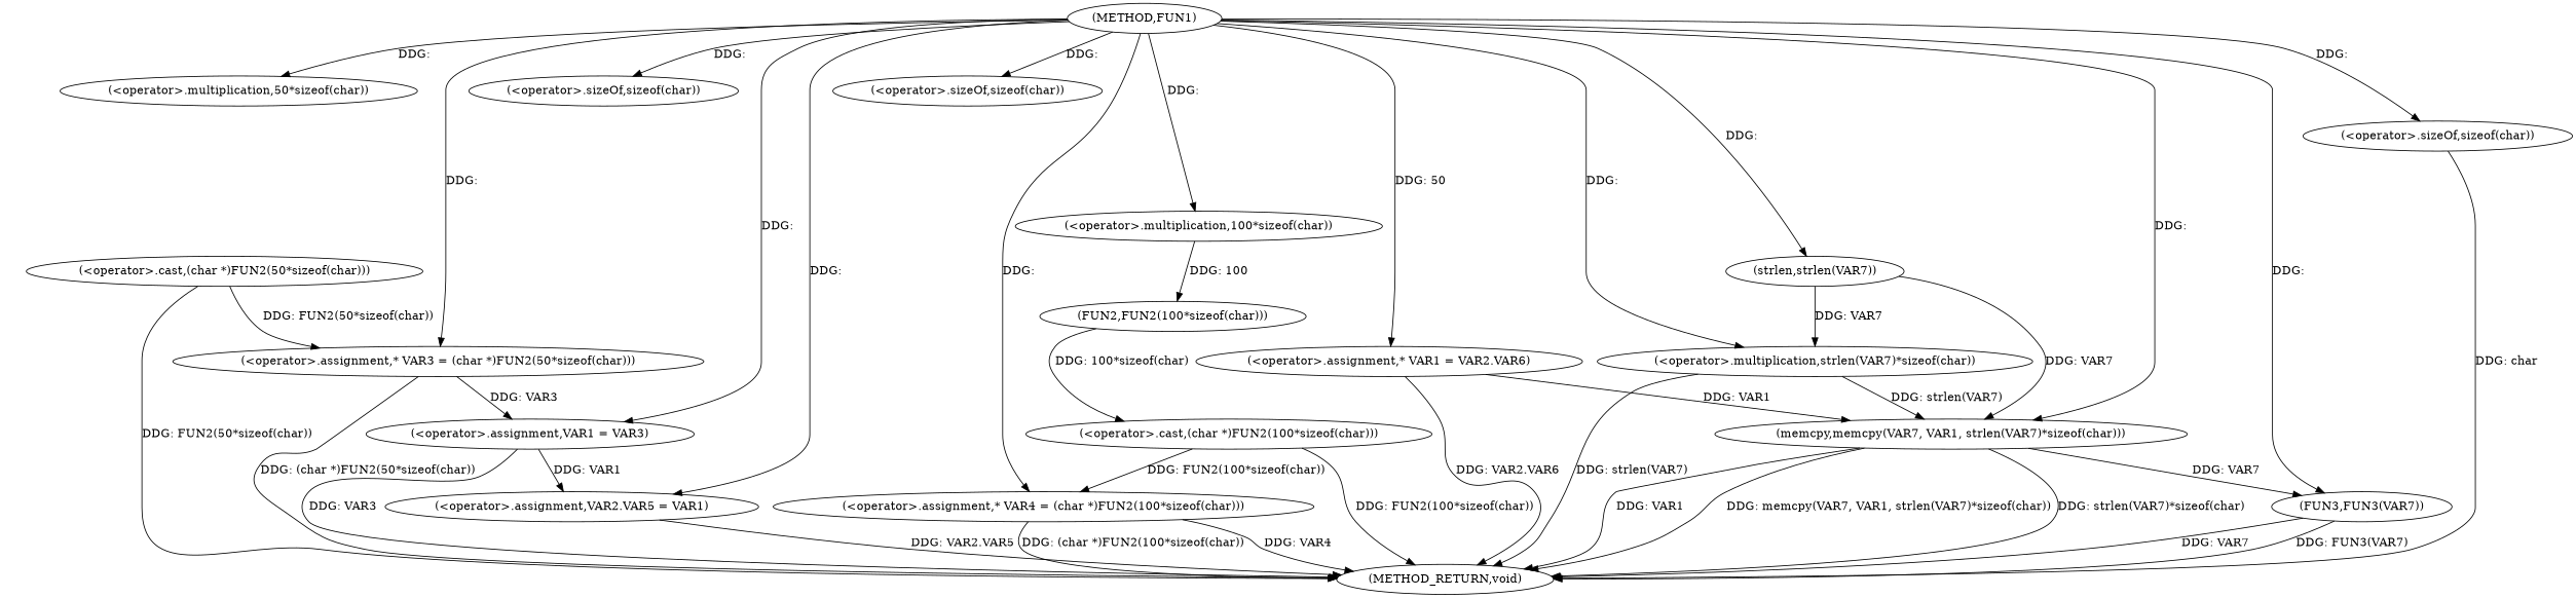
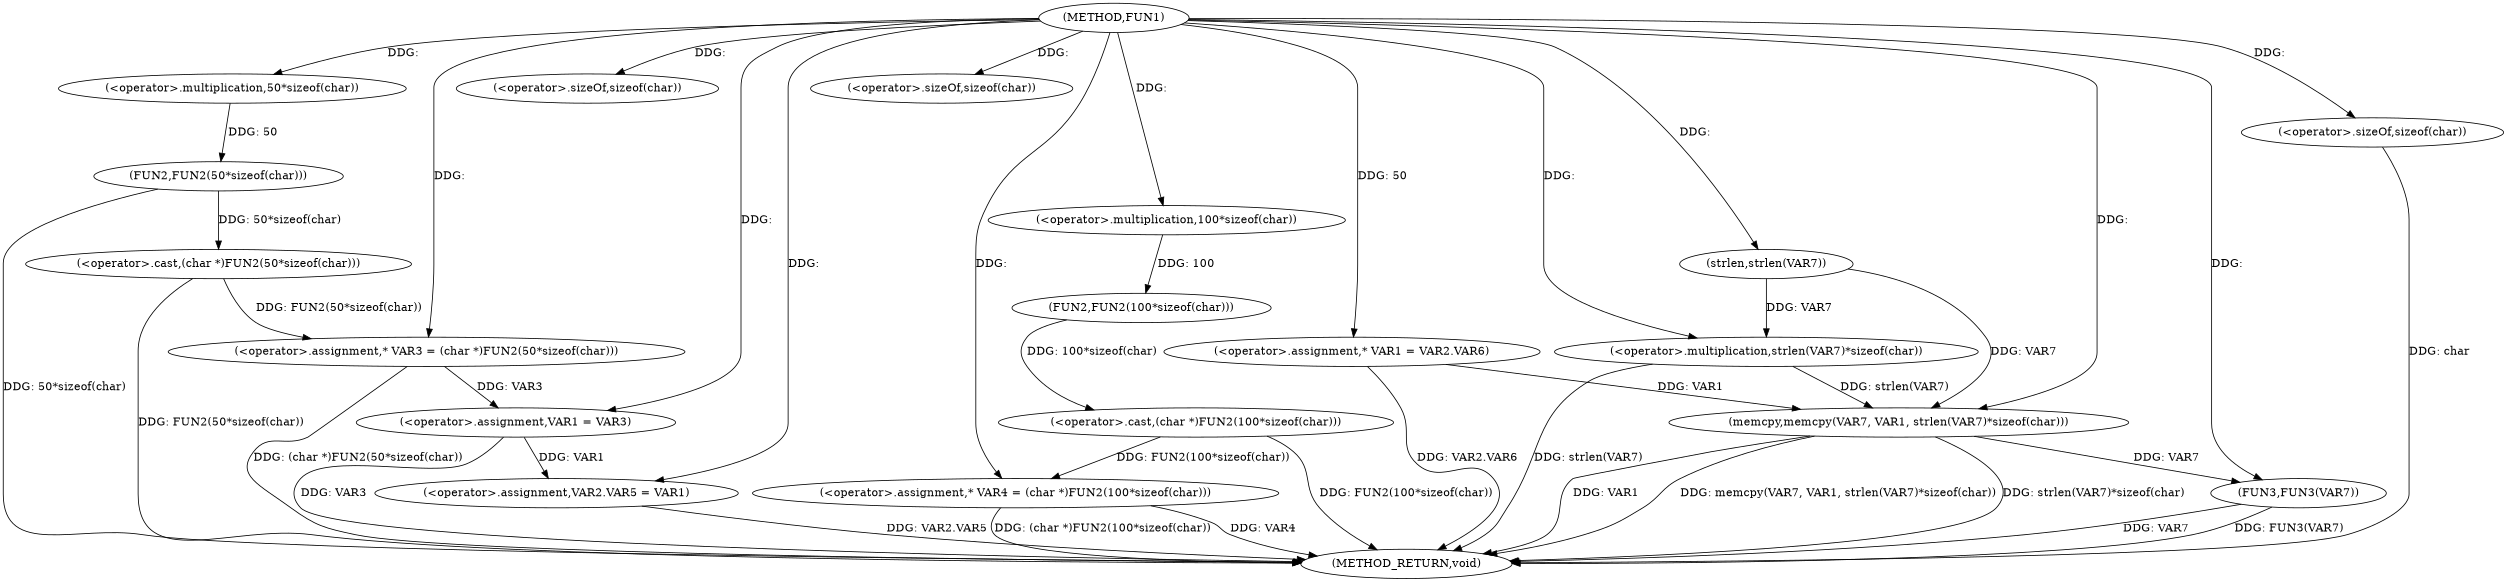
  digraph {
    n1 [label="(METHOD,FUN1)"]
    n2 [label="(<operator>.assignment,* VAR3 = (char *)FUN2(50*sizeof(char)))"]
    n3 [label="(<operator>.multiplication,50*sizeof(char))"]
    n4 [label="(<operator>.sizeOf,sizeof(char))"]
    n5 [label="(<operator>.assignment,* VAR4 = (char *)FUN2(100*sizeof(char)))"]
    n6 [label="(<operator>.multiplication,100*sizeof(char))"]
    n7 [label="(<operator>.sizeOf,sizeof(char))"]
    n8 [label="(<operator>.assignment,VAR1 = VAR3)"]
    n9 [label="(<operator>.assignment,VAR2.VAR5 = VAR1)"]
    n10 [label="(<operator>.assignment,* VAR1 = VAR2.VAR6)"]
    n11 [label="(memcpy,memcpy(VAR7, VAR1, strlen(VAR7)*sizeof(char)))"]
    n12 [label="(<operator>.multiplication,strlen(VAR7)*sizeof(char))"]
    n13 [label="(strlen,strlen(VAR7))"]
    n14 [label="(<operator>.sizeOf,sizeof(char))"]
    n15 [label="(FUN3,FUN3(VAR7))"]
    n16 [label="(METHOD_RETURN,void)"]
+   n17 [label="(FUN2,FUN2(50*sizeof(char)))"]
    n18 [label="(FUN2,FUN2(100*sizeof(char)))"]
    n19 [label="(<operator>.cast,(char *)FUN2(50*sizeof(char)))"]
    n20 [label="(<operator>.cast,(char *)FUN2(100*sizeof(char)))"]
    n1 -> n2 [label="DDG: "]
    n1 -> n3 [label="DDG: "]
    n1 -> n4 [label="DDG: "]
    n1 -> n5 [label="DDG: "]
    n1 -> n6 [label="DDG: "]
    n1 -> n7 [label="DDG: "]
    n1 -> n8 [label="DDG: "]
    n1 -> n9 [label="DDG: "]
    n1 -> n10 [label="DDG: 50"]
    n1 -> n11 [label="DDG: "]
    n1 -> n12 [label="DDG: "]
    n1 -> n13 [label="DDG: "]
    n1 -> n14 [label="DDG: "]
    n1 -> n15 [label="DDG: "]
    n2 -> n8 [label="DDG: VAR3"]
    n2 -> n16 [label="DDG: (char *)FUN2(50*sizeof(char))"]
+   n3 -> n17 [label="DDG: 50"]
    n5 -> n16 [label="DDG: (char *)FUN2(100*sizeof(char))"]
    n5 -> n16 [label="DDG: VAR4"]
    n6 -> n18 [label="DDG: 100"]
    n8 -> n9 [label="DDG: VAR1"]
    n8 -> n16 [label="DDG: VAR3"]
    n9 -> n16 [label="DDG: VAR2.VAR5"]
    n10 -> n11 [label="DDG: VAR1"]
    n10 -> n16 [label="DDG: VAR2.VAR6"]
    n11 -> n15 [label="DDG: VAR7"]
    n11 -> n16 [label="DDG: memcpy(VAR7, VAR1, strlen(VAR7)*sizeof(char))"]
    n11 -> n16 [label="DDG: strlen(VAR7)*sizeof(char)"]
    n11 -> n16 [label="DDG: VAR1"]
    n12 -> n11 [label="DDG: strlen(VAR7)"]
    n12 -> n16 [label="DDG: strlen(VAR7)"]
    n13 -> n11 [label="DDG: VAR7"]
    n13 -> n12 [label="DDG: VAR7"]
    n14 -> n16 [label="DDG: char"]
    n15 -> n16 [label="DDG: VAR7"]
    n15 -> n16 [label="DDG: FUN3(VAR7)"]
+   n17 -> n16 [label="DDG: 50*sizeof(char)"]
+   n17 -> n19 [label="DDG: 50*sizeof(char)"]
    n18 -> n20 [label="DDG: 100*sizeof(char)"]
    n19 -> n2 [label="DDG: FUN2(50*sizeof(char))"]
    n19 -> n16 [label="DDG: FUN2(50*sizeof(char))"]
    n20 -> n5 [label="DDG: FUN2(100*sizeof(char))"]
    n20 -> n16 [label="DDG: FUN2(100*sizeof(char))"]
  }
